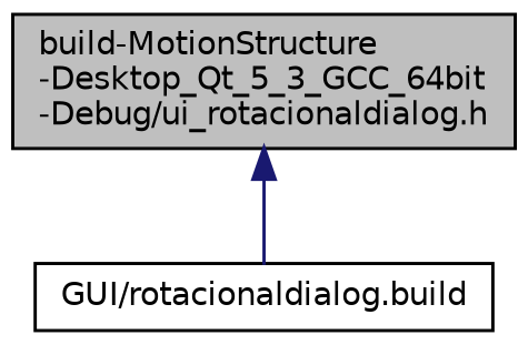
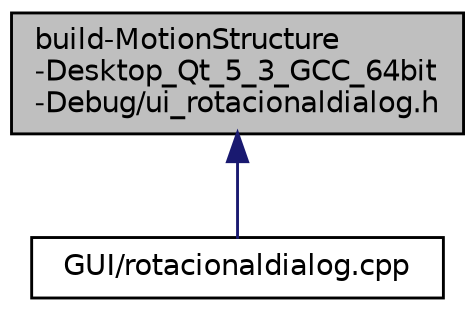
  digraph {
    node [color=black fontname=Helvetica fontsize=10 shape=record style=filled]
    n1 [fillcolor=grey75 fontcolor=black height=0.2 label="build-MotionStructure\l-Desktop_Qt_5_3_GCC_64bit\l-Debug/ui_rotacionaldialog.h" width=0.4]
-   n2 [fillcolor=white height=0.2 label="GUI/rotacionaldialog.build" width=0.4]
+   n2 [fillcolor=white height=0.2 label="GUI/rotacionaldialog.cpp" width=0.4]
    n1 -> n2 [color=midnightblue dir=back fontname=Helvetica fontsize=10 labelfontname=Helvetica labelfontsize=10 style=solid]
  }
